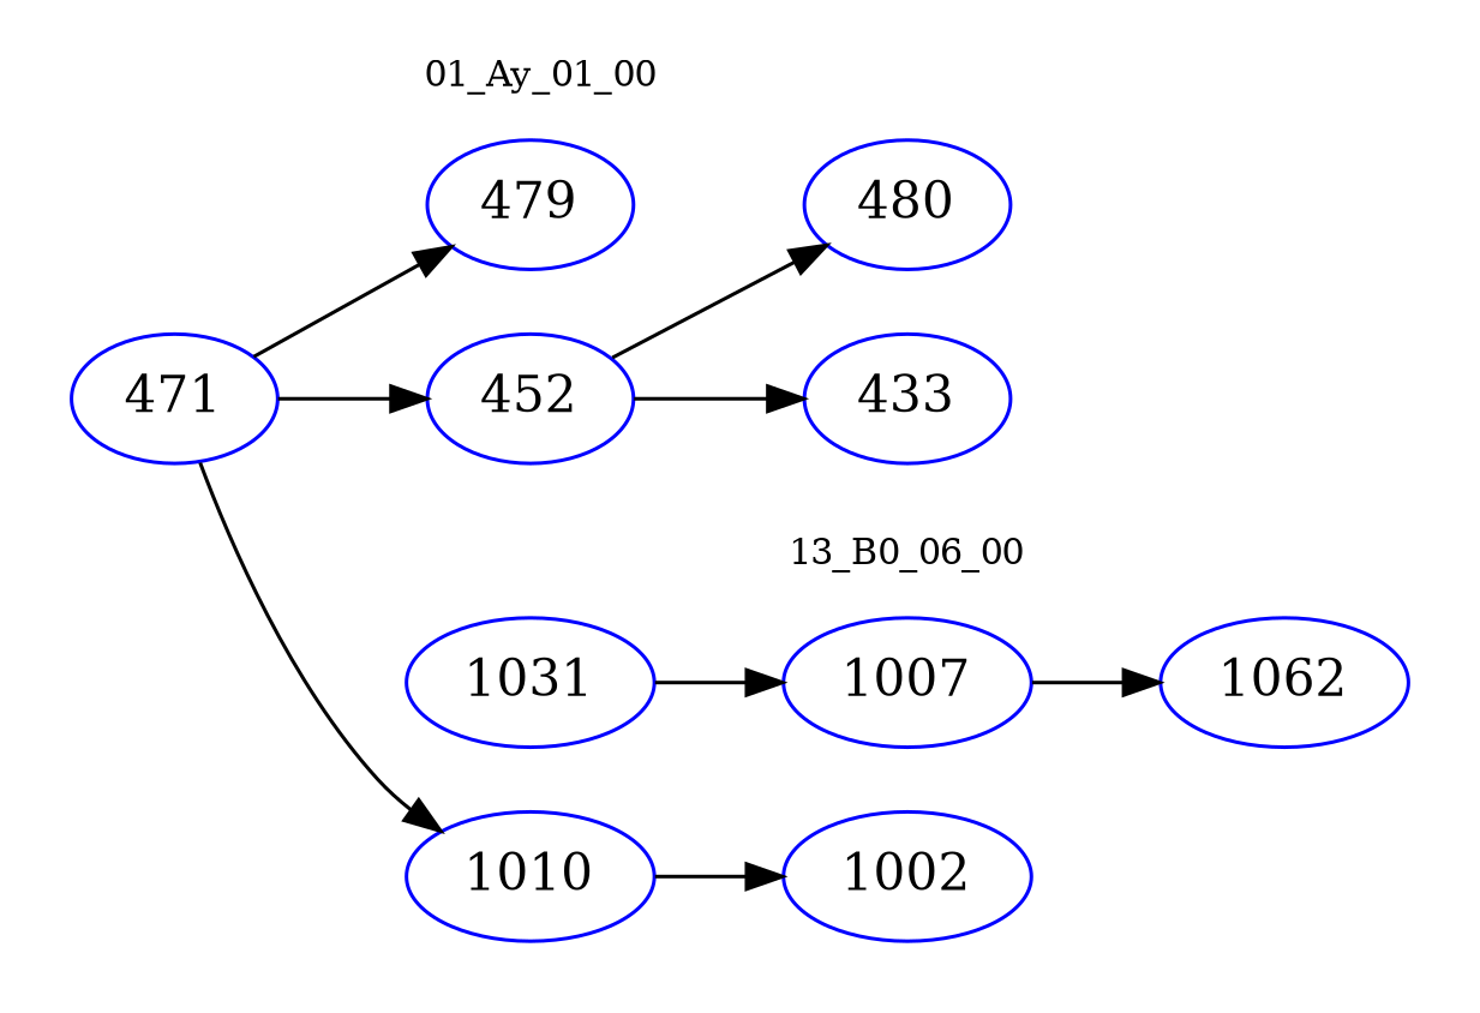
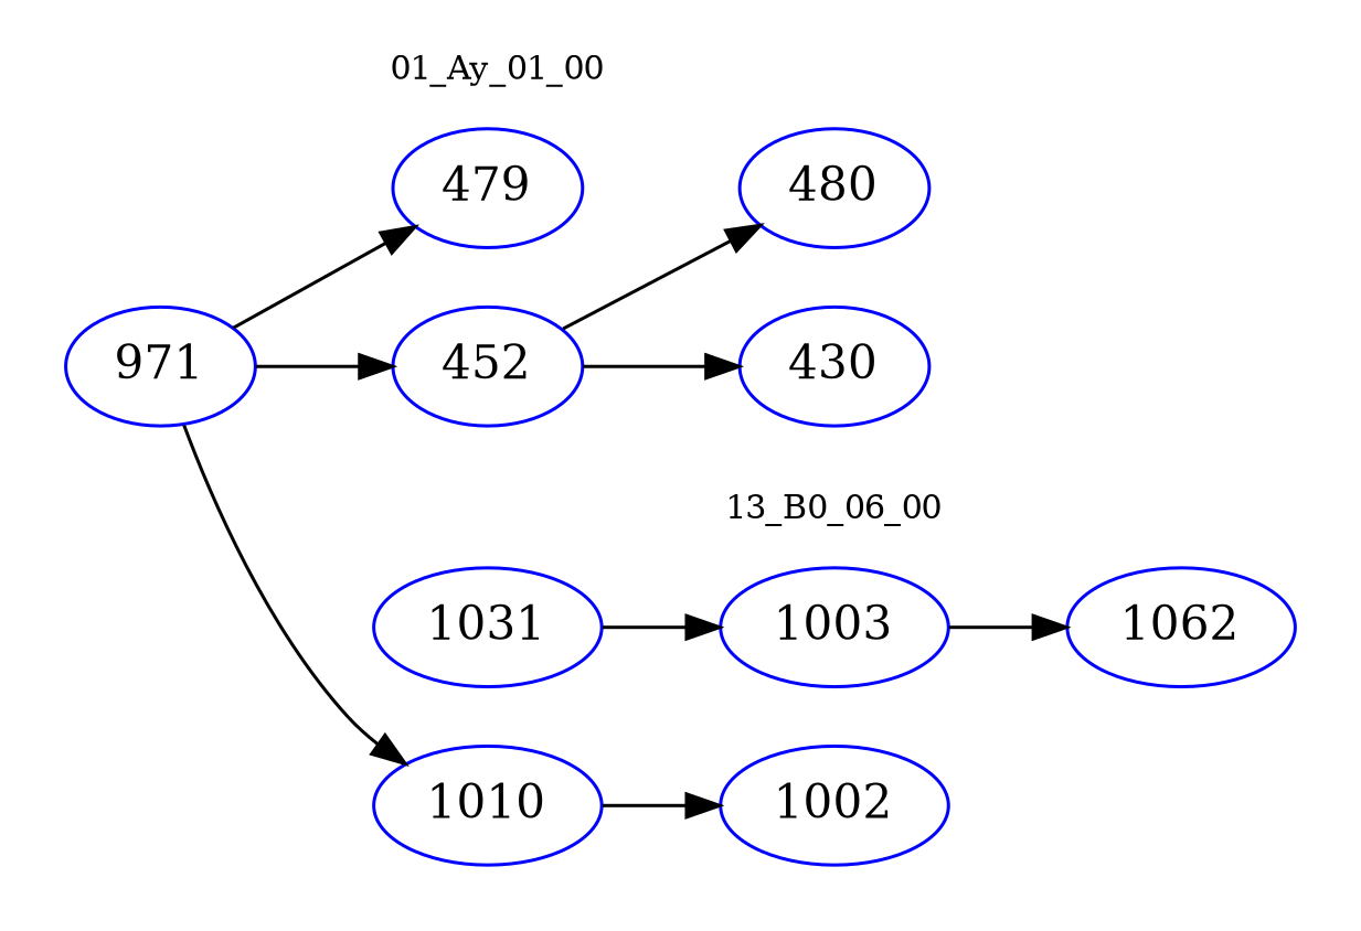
  digraph {
    rankdir=LR
    node [color=blue]
    edge [color=black]
-   n1 [label=471]
+   n1 [label=971]
    n2 [label=452]
    n3 [label=479]
-   n4 [label=433]
+   n4 [label=430]
    n5 [label=480]
    n6 [label=1031]
    n7 [label=1010]
-   n8 [label=1007]
+   n8 [label=1003]
    n9 [label=1002]
    n10 [label=1062]
    subgraph cluster_1 {
      color=white
      fontsize=10
      label="01_Ay_01_00"
      n1
      n2
      n3
      n4
      n5
    }
    subgraph cluster_2 {
      color=white
      fontsize=10
      label="13_B0_06_00"
      n6
      n7
      n8
      n9
      n10
    }
    n1 -> n2
    n1 -> n3
    n1 -> n7
    n2 -> n4
    n2 -> n5
    n6 -> n8
    n7 -> n9
    n8 -> n10
  }
